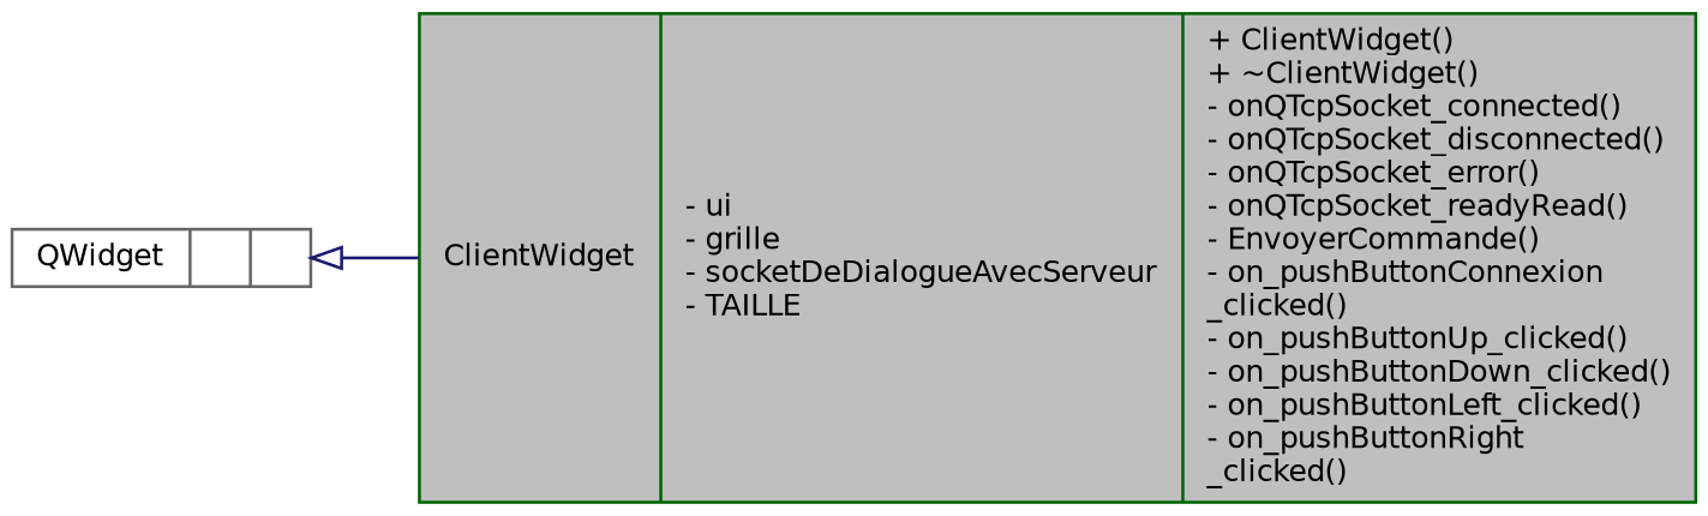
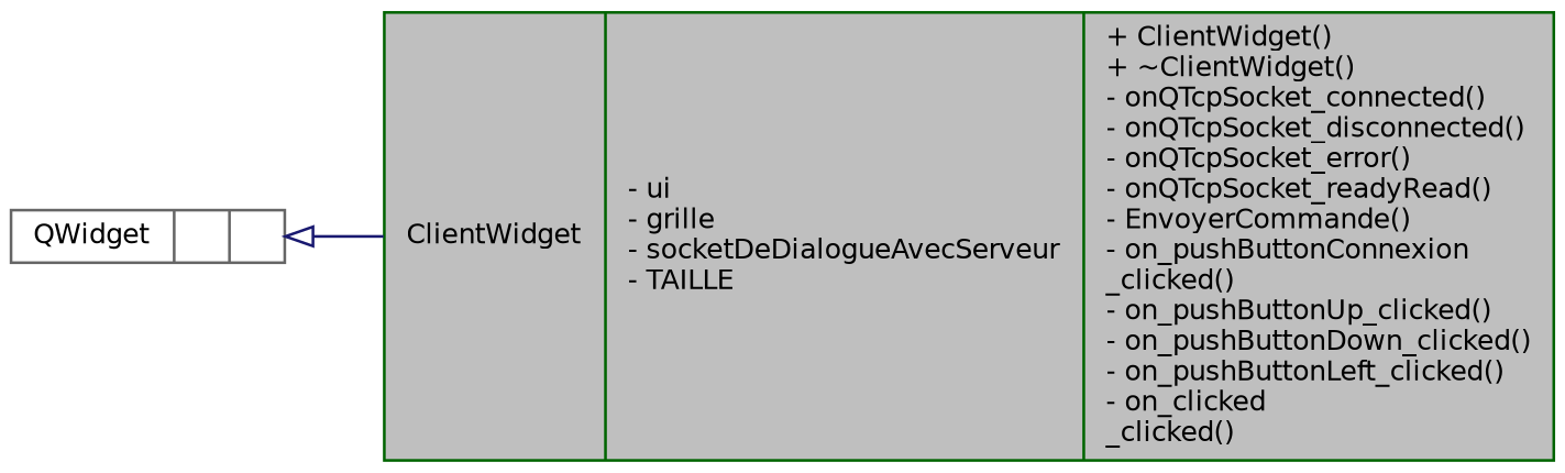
  digraph {
    rankdir=LR
    node [fontname=Helvetica fontsize=10 shape=record style=filled]
-   n1 [color=darkgreen fillcolor=grey75 fontcolor=black height=0.2 label="{ClientWidget\n|- ui\l- grille\l- socketDeDialogueAvecServeur\l- TAILLE\l|+ ClientWidget()\l+ ~ClientWidget()\l- onQTcpSocket_connected()\l- onQTcpSocket_disconnected()\l- onQTcpSocket_error()\l- onQTcpSocket_readyRead()\l- EnvoyerCommande()\l- on_pushButtonConnexion\l_clicked()\l- on_pushButtonUp_clicked()\l- on_pushButtonDown_clicked()\l- on_pushButtonLeft_clicked()\l- on_pushButtonRight\l_clicked()\l}" width=0.4]
+   n1 [color=darkgreen fillcolor=grey75 fontcolor=black height=0.2 label="{ClientWidget\n|- ui\l- grille\l- socketDeDialogueAvecServeur\l- TAILLE\l|+ ClientWidget()\l+ ~ClientWidget()\l- onQTcpSocket_connected()\l- onQTcpSocket_disconnected()\l- onQTcpSocket_error()\l- onQTcpSocket_readyRead()\l- EnvoyerCommande()\l- on_pushButtonConnexion\l_clicked()\l- on_pushButtonUp_clicked()\l- on_pushButtonDown_clicked()\l- on_pushButtonLeft_clicked()\l- on_clicked\l_clicked()\l}" width=0.4]
    n2 [color=gray40 fillcolor=white height=0.2 label="{QWidget\n||}" width=0.4]
    n2 -> n1 [arrowtail=onormal color=midnightblue dir=back fontname=Helvetica fontsize=10 labelfontname=Helvetica labelfontsize=10 style=solid]
  }
